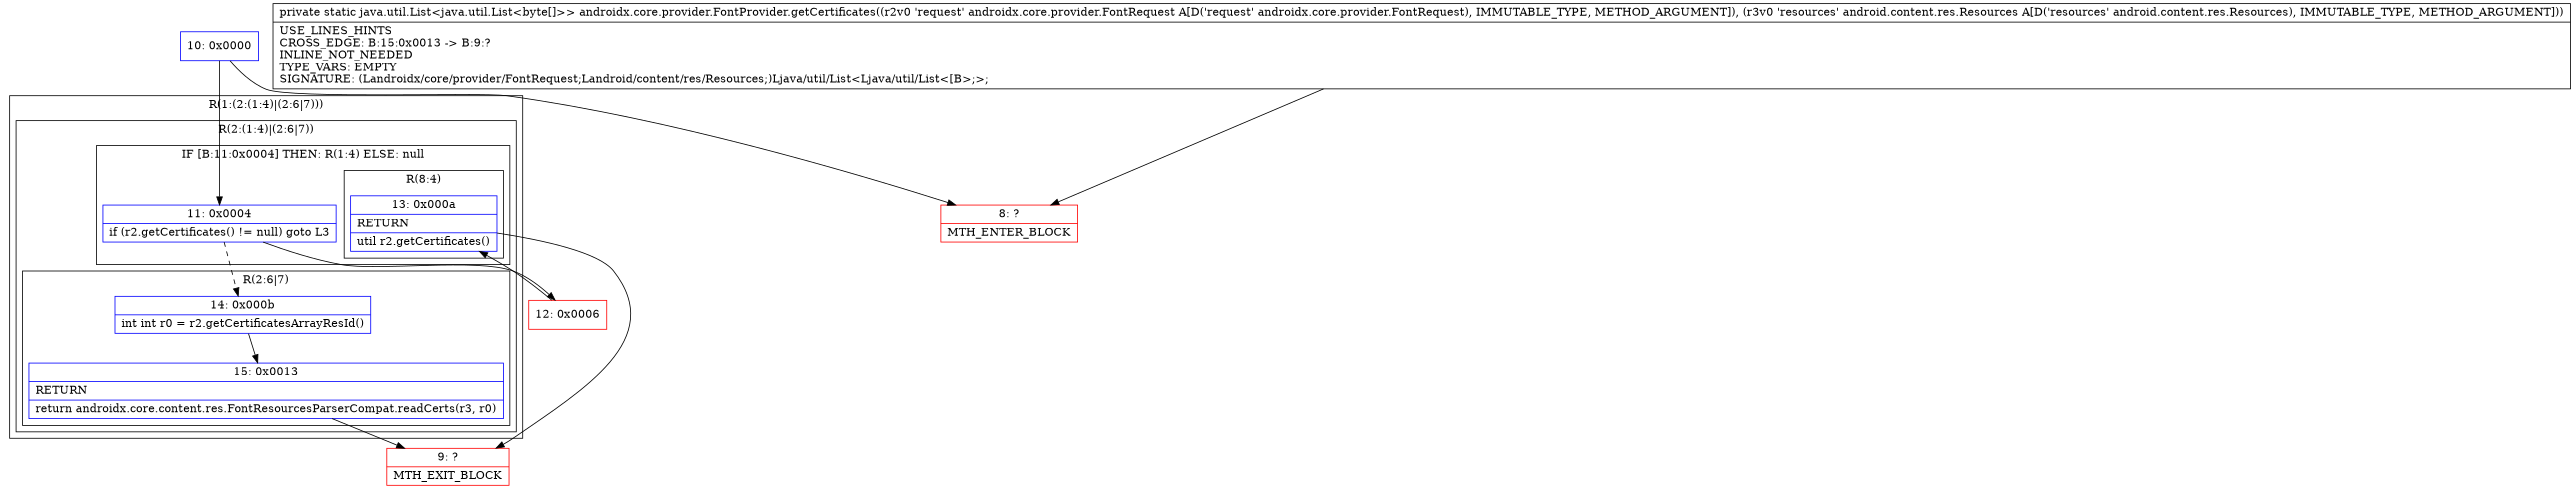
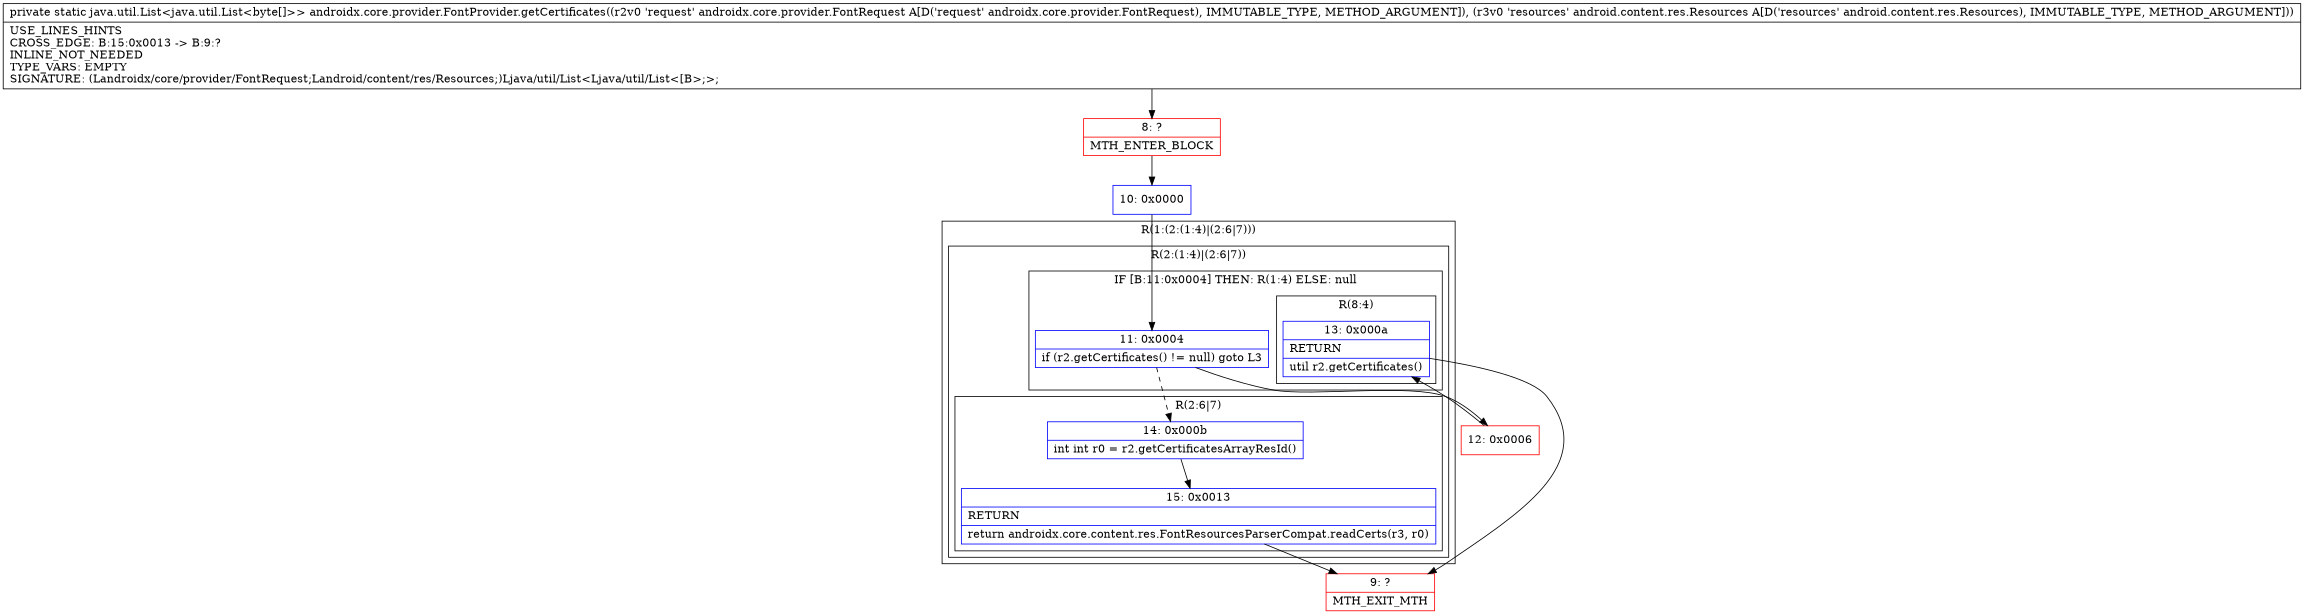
  digraph {
    fontname="DejaVu Serif"
    node [color=blue fontname="DejaVu Serif" shape=record]
    edge [fontname="DejaVu Serif"]
    n1 [label="{13\:\ 0x000a|RETURN\l|util r2.getCertificates()\l}"]
    n2 [label="{11\:\ 0x0004|if (r2.getCertificates() != null) goto L3\l}"]
    n3 [label="{14\:\ 0x000b|int int r0 = r2.getCertificatesArrayResId()\l}"]
    n4 [label="{15\:\ 0x0013|RETURN\l|return androidx.core.content.res.FontResourcesParserCompat.readCerts(r3, r0)\l}"]
-   n5 [color=red label="{9\:\ ?|MTH_EXIT_BLOCK\l}"]
+   n5 [color=red label="{9\:\ ?|MTH_EXIT_MTH\l}"]
    n6 [color=red label="{12\:\ 0x0006}"]
    n7 [color=red label="{8\:\ ?|MTH_ENTER_BLOCK\l}"]
    n8 [label="{10\:\ 0x0000}"]
    n9 [label="{private static java.util.List\<java.util.List\<byte[]\>\> androidx.core.provider.FontProvider.getCertificates((r2v0 'request' androidx.core.provider.FontRequest A[D('request' androidx.core.provider.FontRequest), IMMUTABLE_TYPE, METHOD_ARGUMENT]), (r3v0 'resources' android.content.res.Resources A[D('resources' android.content.res.Resources), IMMUTABLE_TYPE, METHOD_ARGUMENT]))  | USE_LINES_HINTS\lCROSS_EDGE: B:15:0x0013 \-\> B:9:?\lINLINE_NOT_NEEDED\lTYPE_VARS: EMPTY\lSIGNATURE: (Landroidx\/core\/provider\/FontRequest;Landroid\/content\/res\/Resources;)Ljava\/util\/List\<Ljava\/util\/List\<[B\>;\>;\l}" color=""]
    subgraph cluster_1 {
      label="R(1:(2:(1:4)|(2:6|7)))"
      subgraph cluster_2 {
        label="R(2:(1:4)|(2:6|7))"
        subgraph cluster_3 {
          label="IF [B:11:0x0004] THEN: R(1:4) ELSE: null"
          n2
          subgraph cluster_4 {
            label="R(8:4)"
            n1
          }
        }
        subgraph cluster_5 {
          label="R(2:6|7)"
          n3
          n4
        }
      }
    }
    n1 -> n5
    n2 -> n3 [style=dashed]
    n2 -> n6
    n3 -> n4
    n4 -> n5
    n6 -> n1
-   n8 -> n7
+   n7 -> n8
    n8 -> n2
    n9 -> n7
  }
